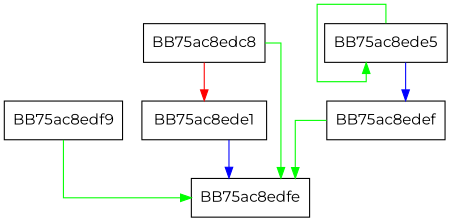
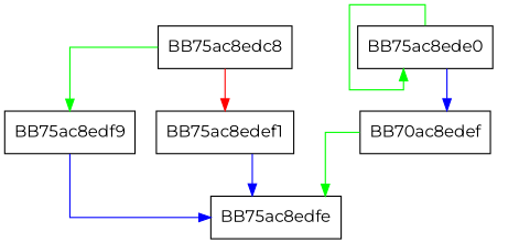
  digraph {
    fontname=Montserrat
    splines=ortho
    node [fontname=Montserrat shape=box]
    edge [color=green fontname=Montserrat]
    BB75ac8edc8
    BB75ac8edf9
-   BB75ac8ede1
+   BB75ac8ede1 [label=BB75ac8edef1]
    BB75ac8edfe
-   BB75ac8ede5
-   BB75ac8edef
-   BB75ac8edc8 -> BB75ac8edfe
+   BB75ac8ede5 [label=BB75ac8ede0]
+   BB75ac8edef [label=BB70ac8edef]
+   BB75ac8edc8 -> BB75ac8edf9
    BB75ac8edc8 -> BB75ac8ede1 [color=red]
-   BB75ac8edf9 -> BB75ac8edfe
+   BB75ac8edf9 -> BB75ac8edfe [color=blue]
    BB75ac8ede1 -> BB75ac8edfe [color=blue]
    BB75ac8ede5 -> BB75ac8ede5
    BB75ac8ede5 -> BB75ac8edef [color=blue]
    BB75ac8edef -> BB75ac8edfe
  }
